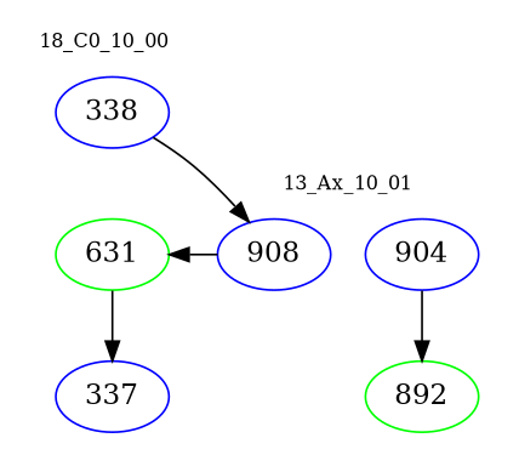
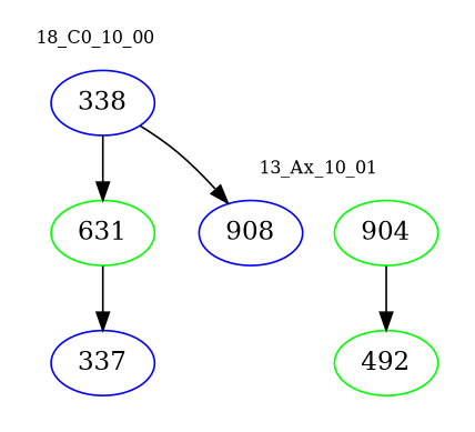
  digraph {
    node [color=blue]
    edge [color=black]
-   n1 [label=904]
-   n2 [color=green label=892]
+   n1 [color=green label=904]
+   n2 [color=green label=492]
    n3 [label=908]
    n4 [label=338]
    n5 [color=green label=631]
    n6 [label=337]
    subgraph cluster_1 {
      color=white
      fontsize=10
      label="13_Ax_10_01"
      n1
      n2
      n3
    }
    subgraph cluster_2 {
      color=white
      fontsize=10
      label="18_C0_10_00"
      n4
      n5
      n6
    }
    n1 -> n2
    n4 -> n3
-   n3 -> n5
+   n4 -> n5
    n5 -> n6
  }
